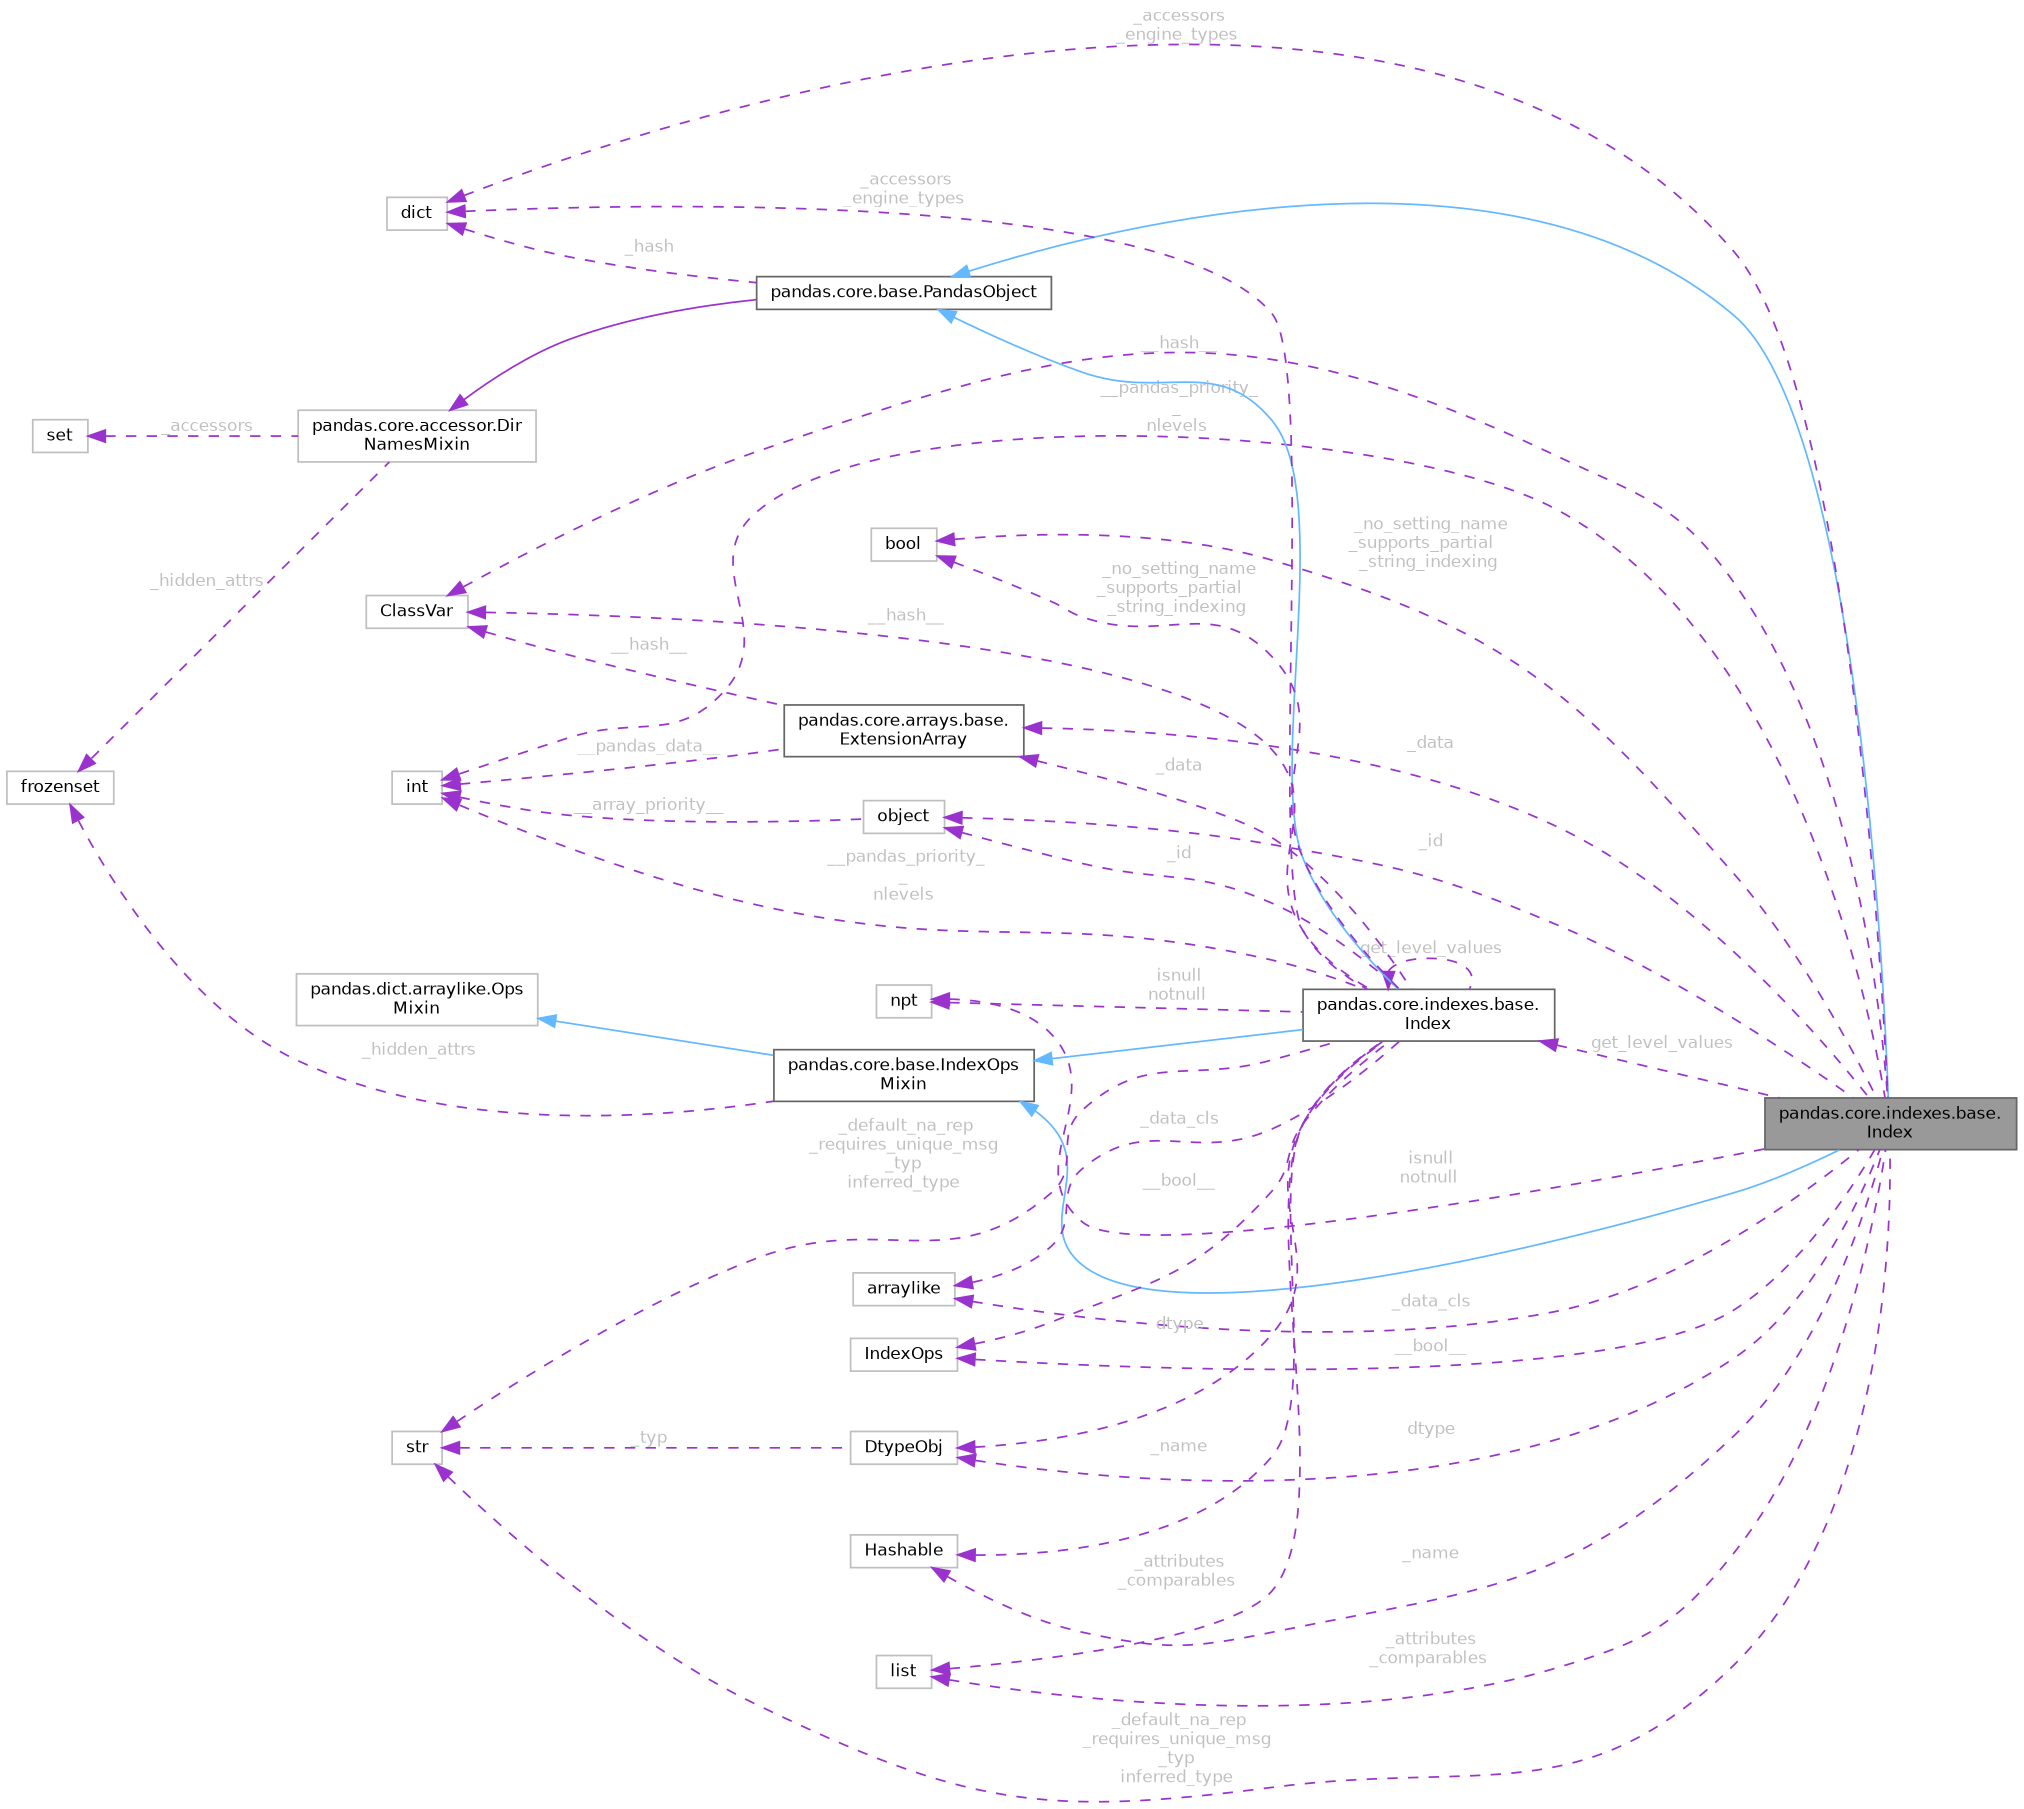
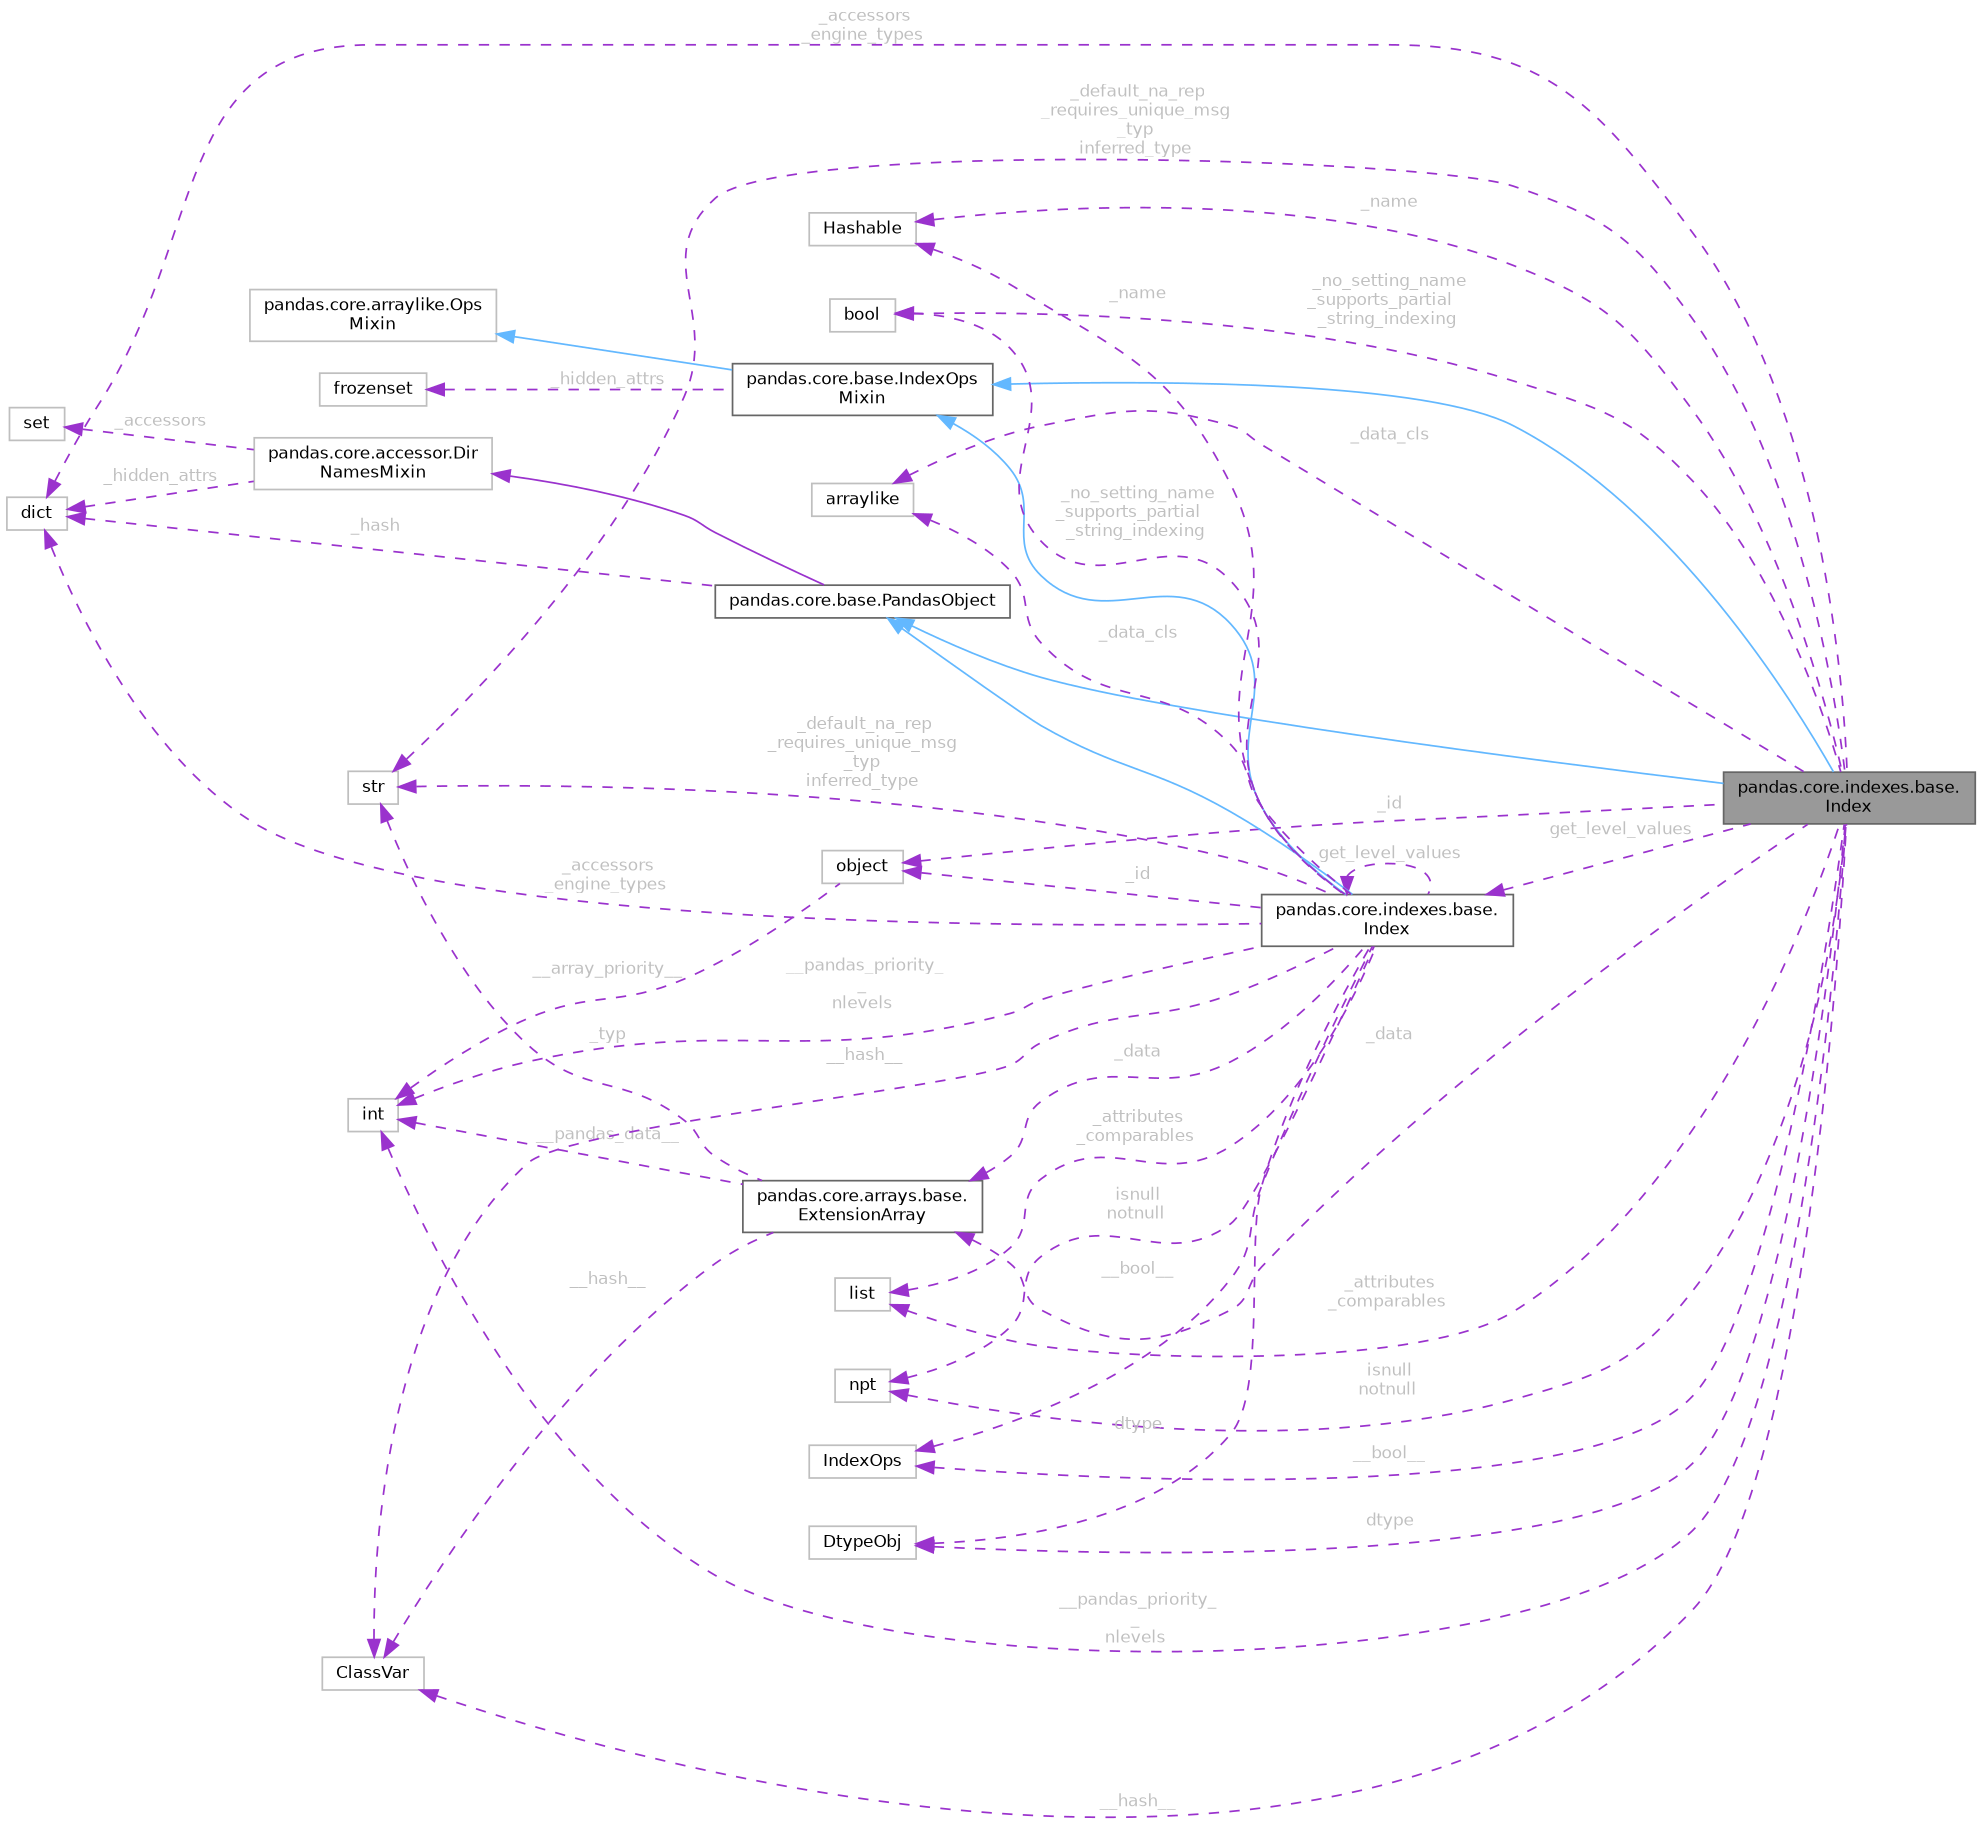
  digraph {
    rankdir=LR
    node [color=grey75 fillcolor=white fontname=Helvetica fontsize=10 shape=box style=filled]
    edge [color=darkorchid3 dir=back fontname=Helvetica fontsize=10 labelfontname=Helvetica labelfontsize=10 style=dashed fontcolor=grey]
    n1 [color=gray40 fillcolor=grey60 fontcolor=black height=0.2 label="pandas.core.indexes.base.\lIndex" width=0.4]
    n2 [color=gray40 height=0.2 label="pandas.core.base.IndexOps\lMixin" width=0.4]
    n3 [color=gray40 height=0.2 label="pandas.core.indexes.base.\lIndex" width=0.4]
-   n4 [height=0.2 label="pandas.dict.arraylike.Ops\lMixin" width=0.4]
+   n4 [height=0.2 label="pandas.core.arraylike.Ops\lMixin" width=0.4]
    n5 [height=0.2 label=int width=0.4]
    n6 [color=gray40 height=0.2 label="pandas.core.arrays.base.\lExtensionArray" width=0.4]
    n7 [height=0.2 label=object width=0.4]
    n8 [height=0.2 label=frozenset width=0.4]
    n9 [height=0.2 label="pandas.core.accessor.Dir\lNamesMixin" width=0.4]
    n10 [color=gray40 height=0.2 label="pandas.core.base.PandasObject" width=0.4]
    n11 [height=0.2 label=set width=0.4]
    n12 [height=0.2 label=dict width=0.4]
    n13 [height=0.2 label=str width=0.4]
    n14 [height=0.2 label=ClassVar width=0.4]
    n15 [height=0.2 label=arraylike width=0.4]
    n16 [height=0.2 label=Hashable width=0.4]
    n17 [height=0.2 label=bool width=0.4]
    n18 [height=0.2 label=list width=0.4]
    n19 [height=0.2 label=npt width=0.4]
    n20 [height=0.2 label=IndexOps width=0.4]
    n21 [height=0.2 label=DtypeObj width=0.4]
    n2 -> n1 [color=steelblue1 style=solid fontcolor=""]
    n2 -> n3 [color=steelblue1 style=solid fontcolor=""]
    n3 -> n1 [label=" get_level_values"]
    n3 -> n3 [label=" get_level_values"]
    n4 -> n2 [color=steelblue1 style=solid fontcolor=""]
    n5 -> n1 [label=" __pandas_priority_\l_\nnlevels"]
    n5 -> n3 [label=" __pandas_priority_\l_\nnlevels"]
    n5 -> n6 [label=" __pandas_data__"]
    n5 -> n7 [label=" __array_priority__"]
    n6 -> n1 [label=" _data"]
    n6 -> n3 [label=" _data"]
    n7 -> n1 [label=" _id"]
    n7 -> n3 [label=" _id"]
    n8 -> n2 [label=" _hidden_attrs"]
-   n8 -> n9 [label=" _hidden_attrs"]
+   n12 -> n9 [label=" _hidden_attrs"]
    n9 -> n10 [style=solid fontcolor=""]
    n10 -> n1 [color=steelblue1 style=solid fontcolor=""]
    n10 -> n3 [color=steelblue1 style=solid fontcolor=""]
    n11 -> n9 [label=" _accessors"]
    n12 -> n1 [label=" _accessors\n_engine_types"]
    n12 -> n3 [label=" _accessors\n_engine_types"]
    n12 -> n10 [label=" _hash"]
    n13 -> n1 [label=" _default_na_rep\n_requires_unique_msg\n_typ\ninferred_type"]
    n13 -> n3 [label=" _default_na_rep\n_requires_unique_msg\n_typ\ninferred_type"]
-   n13 -> n21 [label=" _typ"]
+   n13 -> n6 [label=" _typ"]
    n14 -> n1 [label=" __hash__"]
    n14 -> n3 [label=" __hash__"]
    n14 -> n6 [label=" __hash__"]
    n15 -> n1 [label=" _data_cls"]
    n15 -> n3 [label=" _data_cls"]
    n16 -> n1 [label=" _name"]
    n16 -> n3 [label=" _name"]
    n17 -> n1 [label=" _no_setting_name\n_supports_partial\l_string_indexing"]
    n17 -> n3 [label=" _no_setting_name\n_supports_partial\l_string_indexing"]
    n18 -> n1 [label=" _attributes\n_comparables"]
    n18 -> n3 [label=" _attributes\n_comparables"]
    n19 -> n1 [label=" isnull\nnotnull"]
    n19 -> n3 [label=" isnull\nnotnull"]
    n20 -> n1 [label=" __bool__"]
    n20 -> n3 [label=" __bool__"]
    n21 -> n1 [label=" dtype"]
    n21 -> n3 [label=" dtype"]
  }
